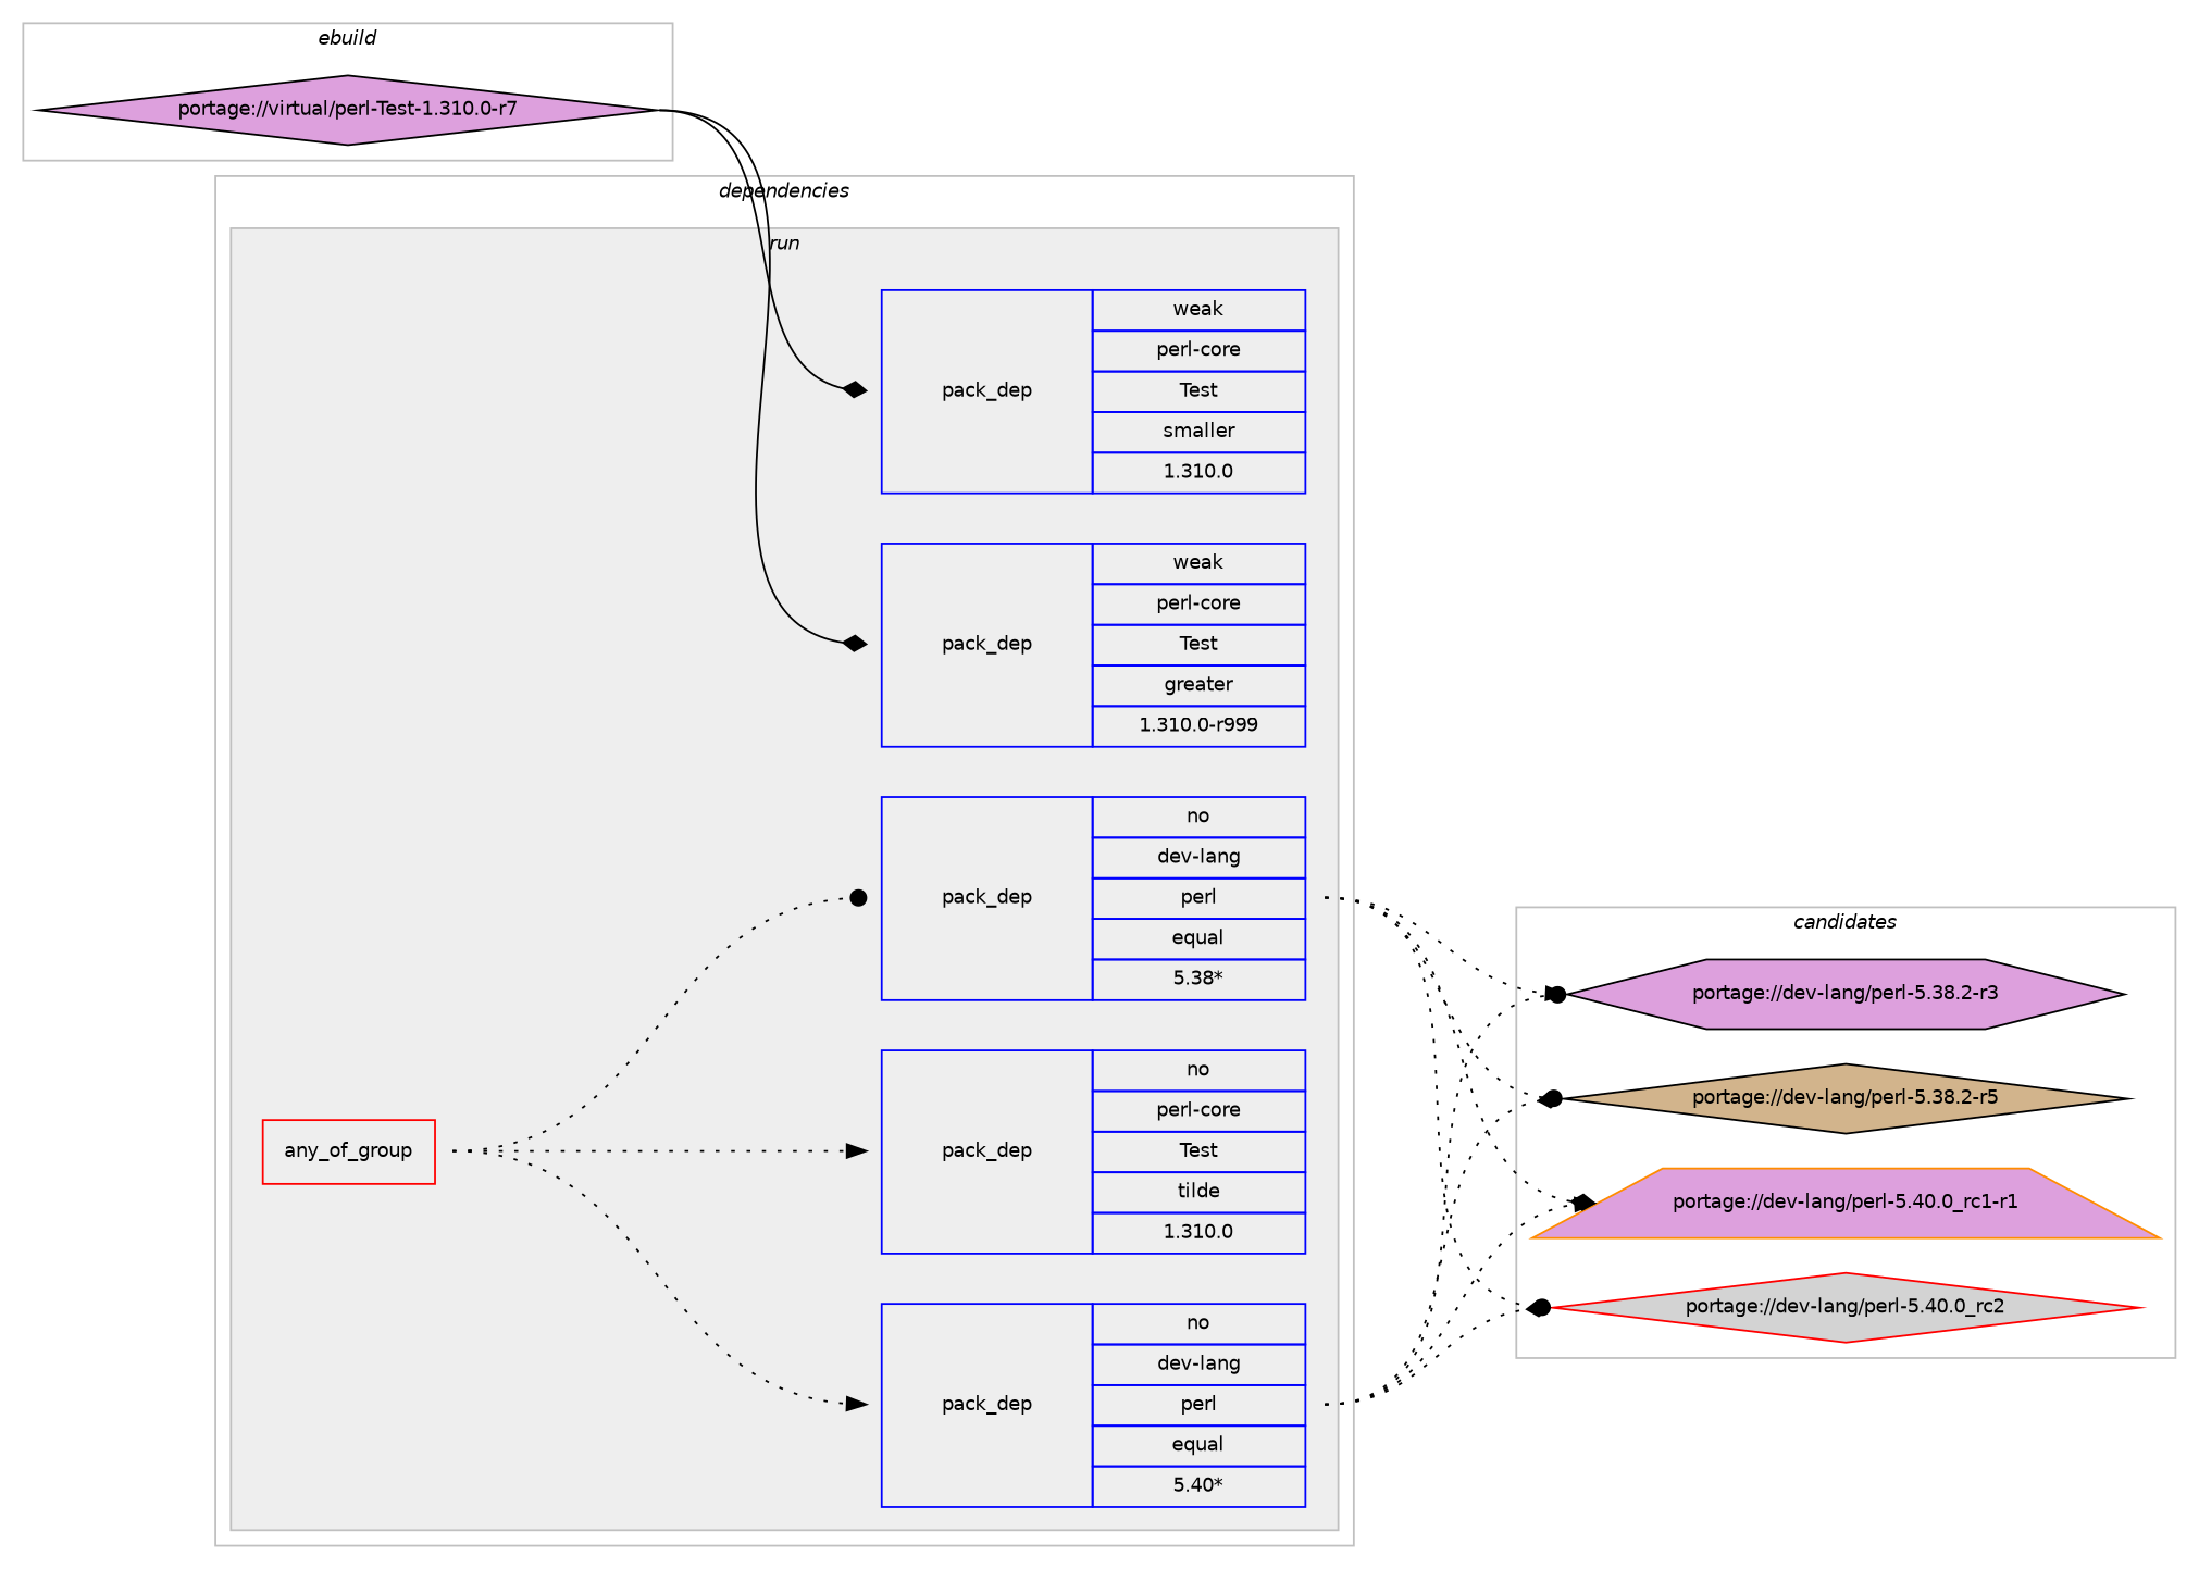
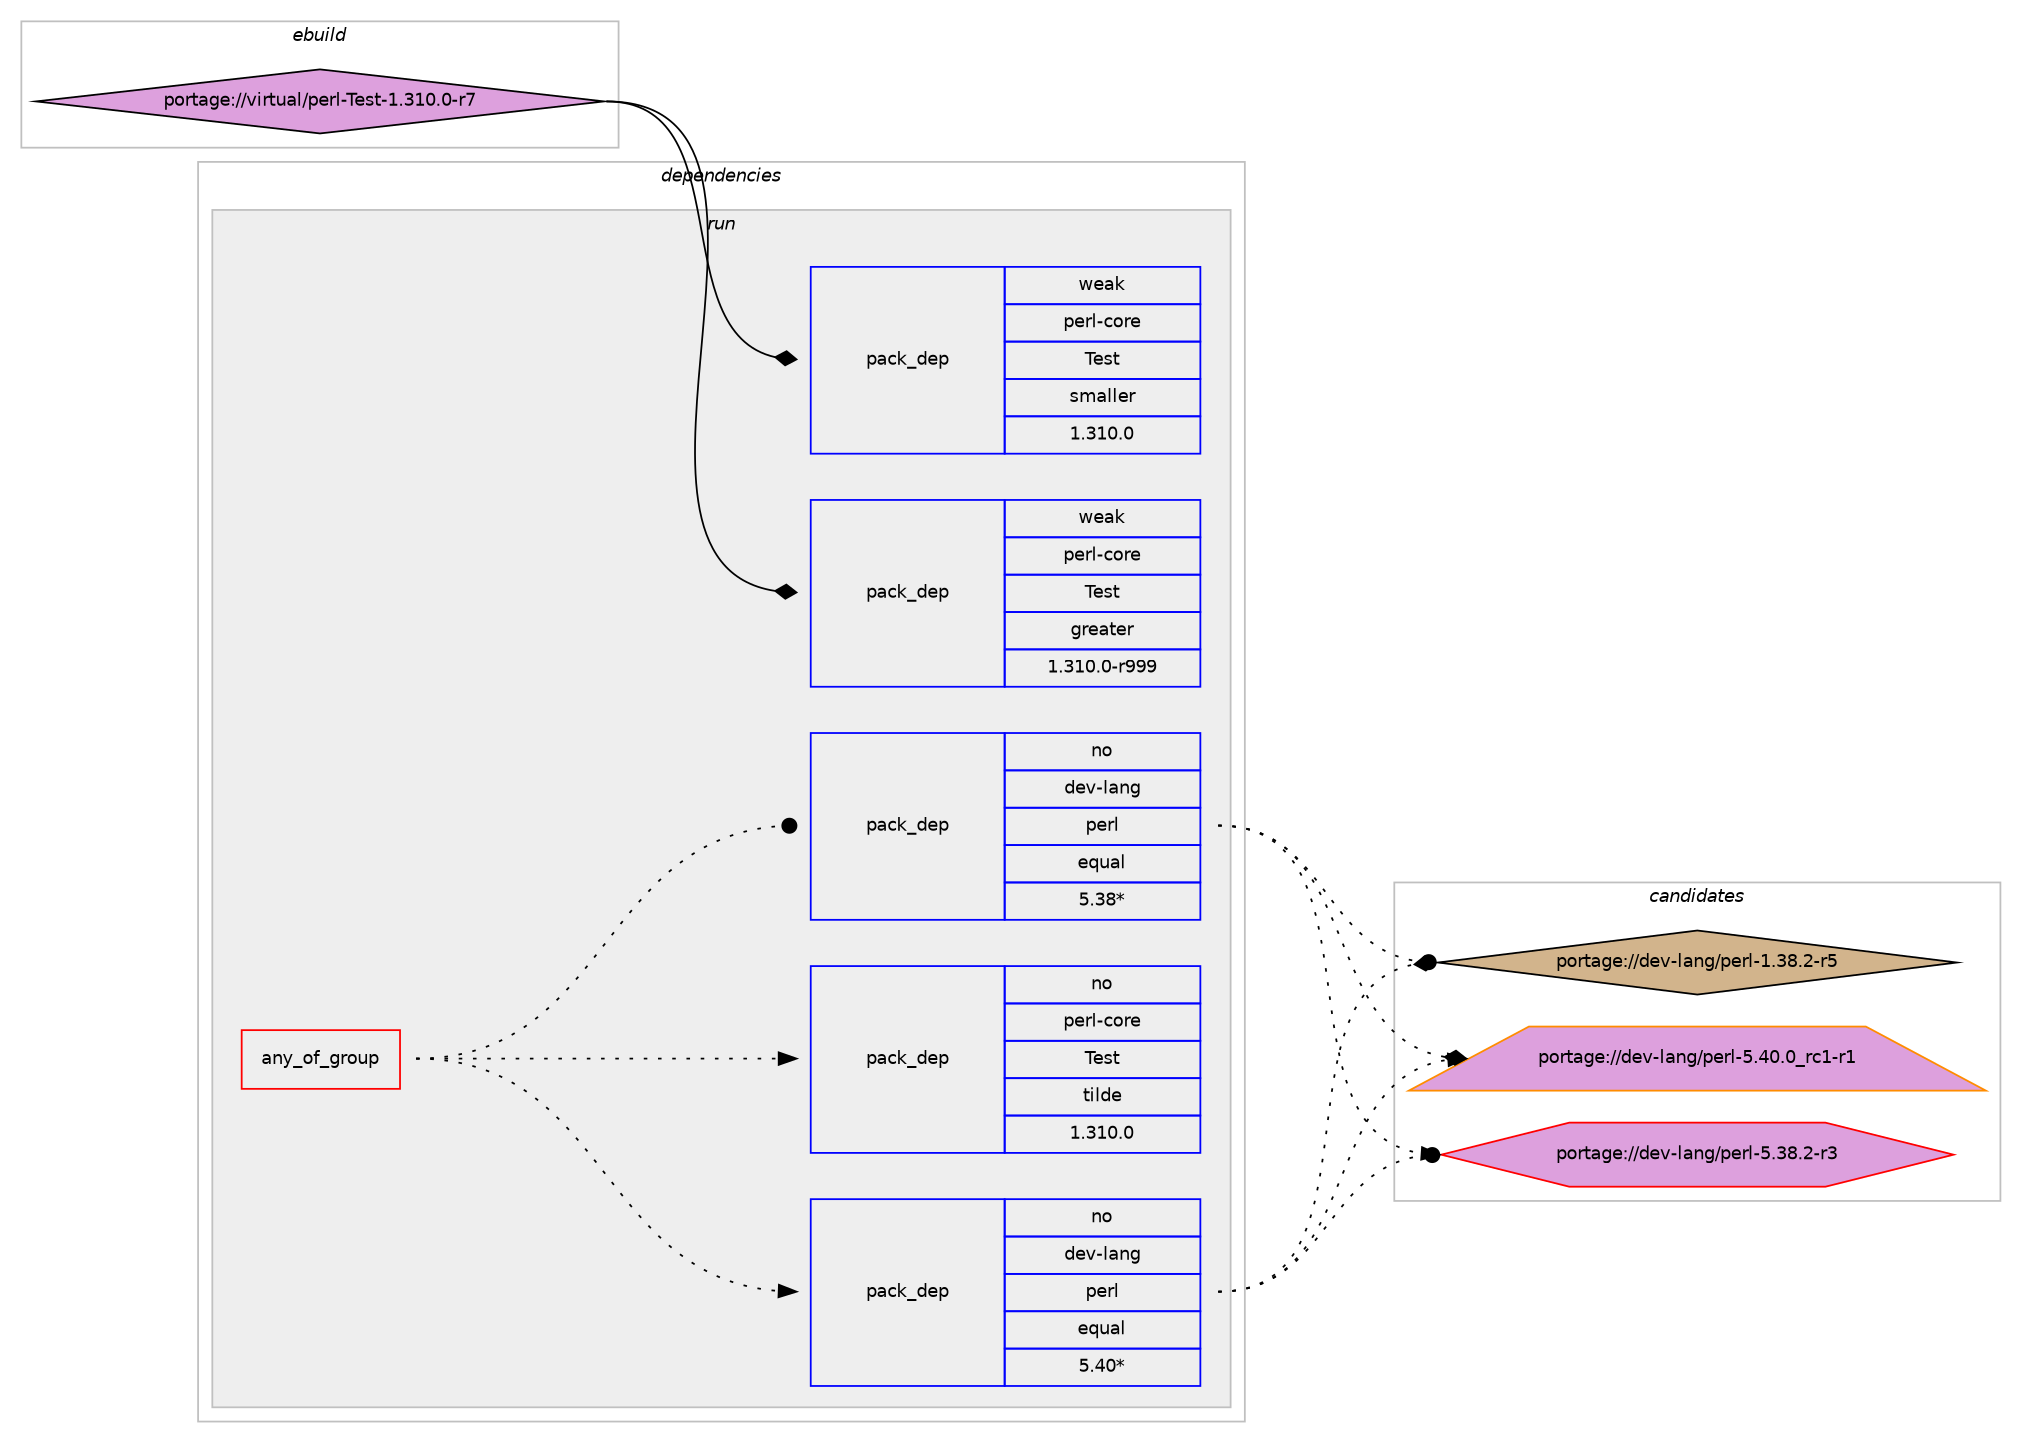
  digraph {
    compound=true
    concentrate=true
    fontname=Helvetica
    fontsize=10
    newrank=true
    rankdir=LR
    ranksep=1.5
    node [color=blue fontname=Helvetica fontsize=10 shape=none]
    edge [arrowhead=diamond headport=w style=dotted tailport=e weight=100]
    n1 [color=black fillcolor=plum label="portage://virtual/perl-Test-1.310.0-r7" shape=diamond style=filled width=4]
    n2 [label=<<TABLE BORDER="0" CELLBORDER="1" CELLSPACING="0" CELLPADDING="4" WIDTH="220"><TR><TD ROWSPAN="6" CELLPADDING="30">pack_dep</TD></TR><TR><TD WIDTH="110">no</TD></TR><TR><TD>dev-lang</TD></TR><TR><TD>perl</TD></TR><TR><TD>equal</TD></TR><TR><TD>5.40*</TD></TR></TABLE>>]
    n3 [label=<<TABLE BORDER="0" CELLBORDER="1" CELLSPACING="0" CELLPADDING="4" WIDTH="220"><TR><TD ROWSPAN="6" CELLPADDING="30">pack_dep</TD></TR><TR><TD WIDTH="110">no</TD></TR><TR><TD>dev-lang</TD></TR><TR><TD>perl</TD></TR><TR><TD>equal</TD></TR><TR><TD>5.38*</TD></TR></TABLE>>]
    n4 [label=<<TABLE BORDER="0" CELLBORDER="1" CELLSPACING="0" CELLPADDING="4" WIDTH="220"><TR><TD ROWSPAN="6" CELLPADDING="30">pack_dep</TD></TR><TR><TD WIDTH="110">no</TD></TR><TR><TD>perl-core</TD></TR><TR><TD>Test</TD></TR><TR><TD>tilde</TD></TR><TR><TD>1.310.0</TD></TR></TABLE>>]
    n5 [color=red label=<<TABLE BORDER="0" CELLBORDER="1" CELLSPACING="0" CELLPADDING="4"><TR><TD CELLPADDING="10">any_of_group</TD></TR></TABLE>>]
    n6 [label=<<TABLE BORDER="0" CELLBORDER="1" CELLSPACING="0" CELLPADDING="4" WIDTH="220"><TR><TD ROWSPAN="6" CELLPADDING="30">pack_dep</TD></TR><TR><TD WIDTH="110">weak</TD></TR><TR><TD>perl-core</TD></TR><TR><TD>Test</TD></TR><TR><TD>greater</TD></TR><TR><TD>1.310.0-r999</TD></TR></TABLE>>]
    n7 [label=<<TABLE BORDER="0" CELLBORDER="1" CELLSPACING="0" CELLPADDING="4" WIDTH="220"><TR><TD ROWSPAN="6" CELLPADDING="30">pack_dep</TD></TR><TR><TD WIDTH="110">weak</TD></TR><TR><TD>perl-core</TD></TR><TR><TD>Test</TD></TR><TR><TD>smaller</TD></TR><TR><TD>1.310.0</TD></TR></TABLE>>]
-   n8 [color=black fillcolor=plum label="portage://dev-lang/perl-5.38.2-r3" shape=hexagon style=filled width=4]
-   n9 [color=black fillcolor=tan label="portage://dev-lang/perl-5.38.2-r5" shape=diamond style=filled width=4]
+   n8 [color=red fillcolor=plum label="portage://dev-lang/perl-5.38.2-r3" shape=hexagon style=filled width=4]
+   n9 [color=black fillcolor=tan label="portage://dev-lang/perl-1.38.2-r5" shape=diamond style=filled width=4]
    n10 [color=darkorange fillcolor=plum label="portage://dev-lang/perl-5.40.0_rc1-r1" shape=trapezium style=filled width=4]
-   n11 [color=red fillcolor=lightgrey label="portage://dev-lang/perl-5.40.0_rc2" shape=diamond style=filled width=4]
    subgraph cluster_1 {
      color=gray
      label=<<i>ebuild</i>>
      rank=same
      n1
    }
    subgraph cluster_2 {
      color=gray
      label=<<i>dependencies</i>>
      subgraph cluster_3 {
        color=gray
        fillcolor="#eeeeee"
        label=<<i>compile</i>>
        style=filled
      }
      subgraph cluster_4 {
        color=gray
        fillcolor="#eeeeee"
        label=<<i>compile and run</i>>
        style=filled
      }
      subgraph cluster_5 {
        color=gray
        fillcolor="#eeeeee"
        label=<<i>run</i>>
        style=filled
        subgraph sub_6 {
          color=gray
          fillcolor="#eeeeee"
          label=<<i>run</i>>
          style=filled
          n5
          subgraph sub_7 {
            color=gray
            fillcolor="#eeeeee"
            label=<<i>run</i>>
            style=filled
            n2
          }
          subgraph sub_8 {
            color=gray
            fillcolor="#eeeeee"
            label=<<i>run</i>>
            style=filled
            n3
          }
          subgraph sub_9 {
            color=gray
            fillcolor="#eeeeee"
            label=<<i>run</i>>
            style=filled
            n4
          }
        }
        subgraph sub_10 {
          color=gray
          fillcolor="#eeeeee"
          label=<<i>run</i>>
          style=filled
          n6
        }
        subgraph sub_11 {
          color=gray
          fillcolor="#eeeeee"
          label=<<i>run</i>>
          style=filled
          n7
        }
      }
    }
    subgraph cluster_12 {
      color=gray
      label=<<i>candidates</i>>
      rank=same
      subgraph sub_13 {
        color=black
        label=<<i>candidates</i>>
        nodesep=1
        rank=same
        n8
        n9
        n10
-       n11
      }
      subgraph sub_14 {
        color=black
        label=<<i>candidates</i>>
        nodesep=1
        rank=same
        n8
        n9
        n10
-       n11
      }
      subgraph sub_15 {
        color=black
        label=<<i>candidates</i>>
        nodesep=1
        rank=same
      }
      subgraph sub_16 {
        color=black
        label=<<i>candidates</i>>
        nodesep=1
        rank=same
      }
      subgraph sub_17 {
        color=black
        label=<<i>candidates</i>>
        nodesep=1
        rank=same
      }
    }
    n1 -> n6 [style=solid weight=20]
    n1 -> n7 [style=solid weight=20]
    n2 -> n8 [arrowhead=dot]
    n2 -> n9
    n2 -> n10 [arrowhead=normal]
-   n2 -> n11
    n3 -> n8 [arrowhead=normal]
    n3 -> n9 [arrowhead=dot]
    n3 -> n10
-   n3 -> n11 [arrowhead=dot]
    n5 -> n2 [arrowhead=normal weight=20]
    n5 -> n3 [arrowhead=dot weight=20]
    n5 -> n4 [arrowhead=normal weight=20]
  }
